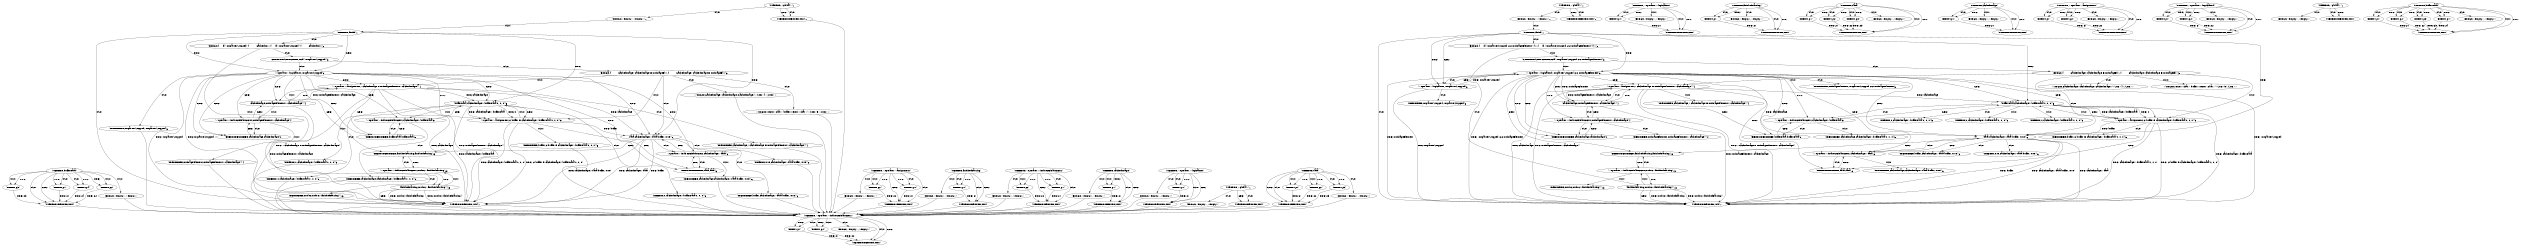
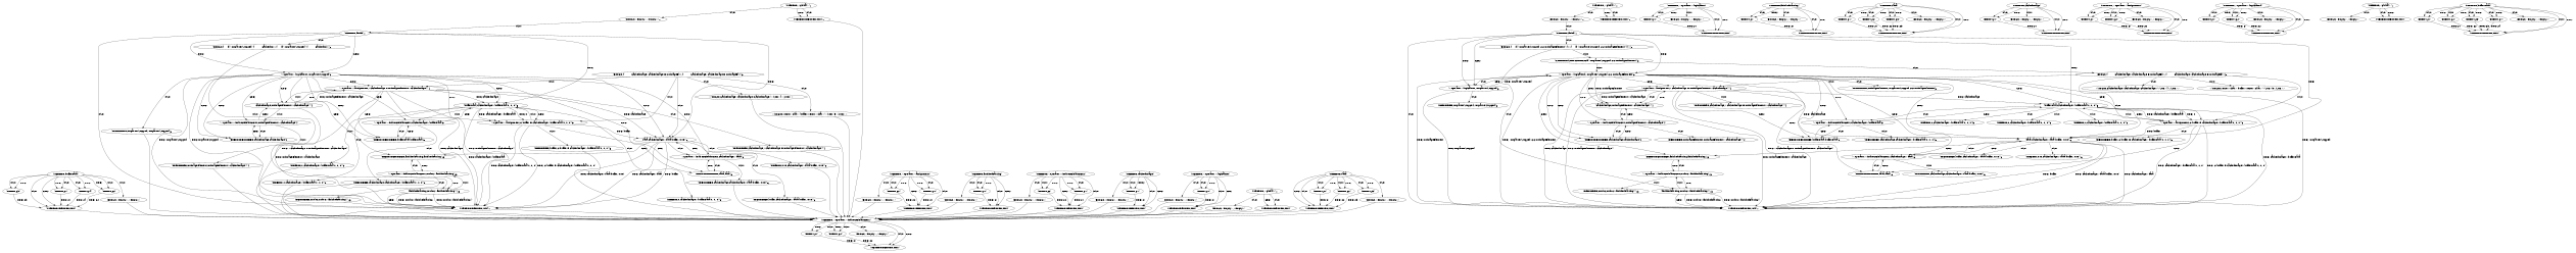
  digraph {
    n1 [label=<(METHOD,bufferData)>]
    n2 [label=<(PARAM,p1)>]
    n3 [label=<(PARAM,p2)>]
    n4 [label=<(PARAM,p3)>]
    n5 [label=<(PARAM,p4)>]
    n6 [label=<(BLOCK,&lt;empty&gt;,&lt;empty&gt;)>]
    n7 [label=<(METHOD_RETURN,ANY)>]
    n8 [label=<(METHOD,&lt;operator&gt;.indirectFieldAccess)>]
    n9 [label=<(METHOD,&lt;global&gt;)<SUB>1</SUB>>]
    n10 [label=<(BLOCK,&lt;empty&gt;,&lt;empty&gt;)<SUB>1</SUB>>]
    n11 [label=<(METHOD_RETURN,ANY)<SUB>1</SUB>>]
    n12 [label=<(METHOD,finish)<SUB>1</SUB>>]
    n13 [label=<(BLOCK,{     if (!m_parserStopped) {          CachedIm...,{     if (!m_parserStopped) {          CachedIm...)<SUB>2</SUB>>]
    n14 [label=<(&lt;operator&gt;.logicalNot,!m_parserStopped)<SUB>3</SUB>>]
    n15 [label=<(bufferData,cachedImage-&gt;bufferData(0, 0, 0))<SUB>5</SUB>>]
    n16 [label=<(data,cachedImage-&gt;data(buffer, true))<SUB>6</SUB>>]
    n17 [label=<(METHOD_RETURN,void)<SUB>1</SUB>>]
-   n18 [label=<(CONTROL_STRUCTURE,IF,if (!m_parserStopped))<SUB>3</SUB>>]
    n19 [label=<(finishedParsing,m_doc-&gt;finishedParsing())<SUB>13</SUB>>]
    n20 [label=<(BLOCK,{          CachedImage* cachedImage = m_imageEl...,{          CachedImage* cachedImage = m_imageEl...)<SUB>3</SUB>>]
    n21 [label=<(IDENTIFIER,m_parserStopped,!m_parserStopped)<SUB>3</SUB>>]
    n22 [label=<(&lt;operator&gt;.assignment,* cachedImage = m_imageElement-&gt;cachedImage())<SUB>4</SUB>>]
    n23 [label=<(cachedImage,m_imageElement-&gt;cachedImage())<SUB>4</SUB>>]
    n24 [label=<(&lt;operator&gt;.indirectFieldAccess,m_imageElement-&gt;cachedImage)<SUB>4</SUB>>]
    n25 [label=<(FIELD_IDENTIFIER,cachedImage,cachedImage)<SUB>4</SUB>>]
    n26 [label=<(&lt;operator&gt;.assignment,&amp; buffer = cachedImage-&gt;bufferData(0, 0, 0))<SUB>5</SUB>>]
    n27 [label=<(&lt;operator&gt;.indirectFieldAccess,cachedImage-&gt;bufferData)<SUB>5</SUB>>]
    n28 [label=<(FIELD_IDENTIFIER,bufferData,bufferData)<SUB>5</SUB>>]
    n29 [label=<(&lt;operator&gt;.indirectFieldAccess,cachedImage-&gt;data)<SUB>6</SUB>>]
    n30 [label=<(FIELD_IDENTIFIER,data,data)<SUB>6</SUB>>]
    n31 [label=<(FIELD_IDENTIFIER,finishedParsing,finishedParsing)<SUB>13</SUB>>]
    n32 [label="<(LOCAL,CachedImage* cachedImage: CachedImage*)<SUB>4</SUB>>"]
    n33 [label="<(LOCAL,Vector&lt;char&gt; buffer: Vector&lt;char&gt;)<SUB>5</SUB>>"]
    n34 [label=<(IDENTIFIER,cachedImage,* cachedImage = m_imageElement-&gt;cachedImage())<SUB>4</SUB>>]
    n35 [label=<(IDENTIFIER,m_imageElement,m_imageElement-&gt;cachedImage())<SUB>4</SUB>>]
    n36 [label=<(IDENTIFIER,buffer,&amp; buffer = cachedImage-&gt;bufferData(0, 0, 0))<SUB>5</SUB>>]
    n37 [label=<(LITERAL,0,cachedImage-&gt;bufferData(0, 0, 0))<SUB>5</SUB>>]
    n38 [label=<(LITERAL,0,cachedImage-&gt;bufferData(0, 0, 0))<SUB>5</SUB>>]
    n39 [label=<(LITERAL,0,cachedImage-&gt;bufferData(0, 0, 0))<SUB>5</SUB>>]
    n40 [label=<(IDENTIFIER,cachedImage,cachedImage-&gt;bufferData(0, 0, 0))<SUB>5</SUB>>]
    n41 [label=<(IDENTIFIER,buffer,cachedImage-&gt;data(buffer, true))<SUB>6</SUB>>]
    n42 [label=<(LITERAL,true,cachedImage-&gt;data(buffer, true))<SUB>6</SUB>>]
    n43 [label=<(IDENTIFIER,cachedImage,cachedImage-&gt;data(buffer, true))<SUB>6</SUB>>]
    n44 [label=<(&lt;operator&gt;.indirectFieldAccess,m_doc-&gt;finishedParsing)<SUB>13</SUB>>]
    n45 [label=<(IDENTIFIER,m_doc,m_doc-&gt;finishedParsing())<SUB>13</SUB>>]
    n46 [label=<(METHOD,&lt;operator&gt;.assignment)>]
    n47 [label=<(PARAM,p1)>]
    n48 [label=<(PARAM,p2)>]
    n49 [label=<(BLOCK,&lt;empty&gt;,&lt;empty&gt;)>]
    n50 [label=<(METHOD_RETURN,ANY)>]
    n51 [label=<(METHOD,finishedParsing)>]
    n52 [label=<(PARAM,p1)>]
    n53 [label=<(BLOCK,&lt;empty&gt;,&lt;empty&gt;)>]
    n54 [label=<(METHOD_RETURN,ANY)>]
    n55 [label=<(METHOD,&lt;operator&gt;.indirectFieldAccess)>]
    n56 [label=<(PARAM,p1)>]
    n57 [label=<(PARAM,p2)>]
    n58 [label=<(BLOCK,&lt;empty&gt;,&lt;empty&gt;)>]
    n59 [label=<(METHOD_RETURN,ANY)>]
    n60 [label=<(METHOD,cachedImage)>]
    n61 [label=<(PARAM,p1)>]
    n62 [label=<(BLOCK,&lt;empty&gt;,&lt;empty&gt;)>]
    n63 [label=<(METHOD_RETURN,ANY)>]
    n64 [label=<(METHOD,&lt;operator&gt;.logicalNot)>]
    n65 [label=<(PARAM,p1)>]
    n66 [label=<(BLOCK,&lt;empty&gt;,&lt;empty&gt;)>]
    n67 [label=<(METHOD_RETURN,ANY)>]
    n68 [label=<(METHOD,&lt;global&gt;)<SUB>1</SUB>>]
    n69 [label=<(BLOCK,&lt;empty&gt;,&lt;empty&gt;)>]
    n70 [label=<(METHOD_RETURN,ANY)>]
    n71 [label=<(METHOD,data)>]
    n72 [label=<(PARAM,p1)>]
    n73 [label=<(PARAM,p2)>]
    n74 [label=<(PARAM,p3)>]
    n75 [label=<(BLOCK,&lt;empty&gt;,&lt;empty&gt;)>]
    n76 [label=<(METHOD_RETURN,ANY)>]
    n77 [label=<(PARAM,p1)>]
    n78 [label=<(PARAM,p2)>]
    n79 [label=<(BLOCK,&lt;empty&gt;,&lt;empty&gt;)>]
    n80 [label=<(METHOD_RETURN,ANY)>]
    n81 [label=<(METHOD,&lt;global&gt;)<SUB>1</SUB>>]
    n82 [label=<(BLOCK,&lt;empty&gt;,&lt;empty&gt;)<SUB>1</SUB>>]
    n83 [label=<(METHOD_RETURN,ANY)<SUB>1</SUB>>]
    n84 [label=<(METHOD,finish)<SUB>1</SUB>>]
    n85 [label=<(BLOCK,{     if (!m_parserStopped &amp;&amp; m_imageElement) {...,{     if (!m_parserStopped &amp;&amp; m_imageElement) {...)<SUB>2</SUB>>]
    n86 [label=<(&lt;operator&gt;.logicalAnd,!m_parserStopped &amp;&amp; m_imageElement)<SUB>3</SUB>>]
    n87 [label=<(&lt;operator&gt;.logicalNot,!m_parserStopped)<SUB>3</SUB>>]
    n88 [label=<(bufferData,cachedImage-&gt;bufferData(0, 0, 0))<SUB>5</SUB>>]
    n89 [label=<(data,cachedImage-&gt;data(buffer, true))<SUB>6</SUB>>]
    n90 [label=<(METHOD_RETURN,void)<SUB>1</SUB>>]
    n91 [label=<(CONTROL_STRUCTURE,IF,if (!m_parserStopped &amp;&amp; m_imageElement))<SUB>3</SUB>>]
    n92 [label=<(finishedParsing,m_doc-&gt;finishedParsing())<SUB>13</SUB>>]
    n93 [label=<(BLOCK,{          CachedImage* cachedImage = m_imageEl...,{          CachedImage* cachedImage = m_imageEl...)<SUB>3</SUB>>]
    n94 [label=<(IDENTIFIER,m_imageElement,!m_parserStopped &amp;&amp; m_imageElement)<SUB>3</SUB>>]
    n95 [label=<(&lt;operator&gt;.assignment,* cachedImage = m_imageElement-&gt;cachedImage())<SUB>4</SUB>>]
    n96 [label=<(cachedImage,m_imageElement-&gt;cachedImage())<SUB>4</SUB>>]
    n97 [label=<(&lt;operator&gt;.indirectFieldAccess,m_imageElement-&gt;cachedImage)<SUB>4</SUB>>]
    n98 [label=<(FIELD_IDENTIFIER,cachedImage,cachedImage)<SUB>4</SUB>>]
    n99 [label=<(&lt;operator&gt;.assignment,&amp; buffer = cachedImage-&gt;bufferData(0, 0, 0))<SUB>5</SUB>>]
    n100 [label=<(&lt;operator&gt;.indirectFieldAccess,cachedImage-&gt;bufferData)<SUB>5</SUB>>]
    n101 [label=<(FIELD_IDENTIFIER,bufferData,bufferData)<SUB>5</SUB>>]
    n102 [label=<(&lt;operator&gt;.indirectFieldAccess,cachedImage-&gt;data)<SUB>6</SUB>>]
    n103 [label=<(FIELD_IDENTIFIER,data,data)<SUB>6</SUB>>]
    n104 [label=<(FIELD_IDENTIFIER,finishedParsing,finishedParsing)<SUB>13</SUB>>]
    n105 [label=<(IDENTIFIER,m_parserStopped,!m_parserStopped)<SUB>3</SUB>>]
    n106 [label="<(LOCAL,CachedImage* cachedImage: CachedImage*)<SUB>4</SUB>>"]
    n107 [label="<(LOCAL,Vector&lt;char&gt; buffer: Vector&lt;char&gt;)<SUB>5</SUB>>"]
    n108 [label=<(IDENTIFIER,cachedImage,* cachedImage = m_imageElement-&gt;cachedImage())<SUB>4</SUB>>]
    n109 [label=<(IDENTIFIER,m_imageElement,m_imageElement-&gt;cachedImage())<SUB>4</SUB>>]
    n110 [label=<(IDENTIFIER,buffer,&amp; buffer = cachedImage-&gt;bufferData(0, 0, 0))<SUB>5</SUB>>]
    n111 [label=<(LITERAL,0,cachedImage-&gt;bufferData(0, 0, 0))<SUB>5</SUB>>]
    n112 [label=<(LITERAL,0,cachedImage-&gt;bufferData(0, 0, 0))<SUB>5</SUB>>]
    n113 [label=<(LITERAL,0,cachedImage-&gt;bufferData(0, 0, 0))<SUB>5</SUB>>]
    n114 [label=<(IDENTIFIER,cachedImage,cachedImage-&gt;bufferData(0, 0, 0))<SUB>5</SUB>>]
    n115 [label=<(IDENTIFIER,buffer,cachedImage-&gt;data(buffer, true))<SUB>6</SUB>>]
    n116 [label=<(LITERAL,true,cachedImage-&gt;data(buffer, true))<SUB>6</SUB>>]
    n117 [label=<(IDENTIFIER,cachedImage,cachedImage-&gt;data(buffer, true))<SUB>6</SUB>>]
    n118 [label=<(&lt;operator&gt;.indirectFieldAccess,m_doc-&gt;finishedParsing)<SUB>13</SUB>>]
    n119 [label=<(IDENTIFIER,m_doc,m_doc-&gt;finishedParsing())<SUB>13</SUB>>]
    n120 [label=<(METHOD,&lt;operator&gt;.logicalNot)>]
    n121 [label=<(PARAM,p1)>]
    n122 [label=<(BLOCK,&lt;empty&gt;,&lt;empty&gt;)>]
    n123 [label=<(METHOD_RETURN,ANY)>]
    n124 [label=<(METHOD,finishedParsing)>]
    n125 [label=<(PARAM,p1)>]
    n126 [label=<(BLOCK,&lt;empty&gt;,&lt;empty&gt;)>]
    n127 [label=<(METHOD_RETURN,ANY)>]
    n128 [label=<(METHOD,data)>]
    n129 [label=<(PARAM,p1)>]
    n130 [label=<(PARAM,p2)>]
    n131 [label=<(PARAM,p3)>]
    n132 [label=<(BLOCK,&lt;empty&gt;,&lt;empty&gt;)>]
    n133 [label=<(METHOD_RETURN,ANY)>]
    n134 [label=<(METHOD,cachedImage)>]
    n135 [label=<(PARAM,p1)>]
    n136 [label=<(BLOCK,&lt;empty&gt;,&lt;empty&gt;)>]
    n137 [label=<(METHOD_RETURN,ANY)>]
    n138 [label=<(METHOD,&lt;operator&gt;.assignment)>]
    n139 [label=<(PARAM,p1)>]
    n140 [label=<(PARAM,p2)>]
    n141 [label=<(BLOCK,&lt;empty&gt;,&lt;empty&gt;)>]
    n142 [label=<(METHOD_RETURN,ANY)>]
    n143 [label=<(METHOD,&lt;operator&gt;.logicalAnd)>]
    n144 [label=<(PARAM,p1)>]
    n145 [label=<(PARAM,p2)>]
    n146 [label=<(BLOCK,&lt;empty&gt;,&lt;empty&gt;)>]
    n147 [label=<(METHOD_RETURN,ANY)>]
    n148 [label=<(METHOD,&lt;global&gt;)<SUB>1</SUB>>]
    n149 [label=<(BLOCK,&lt;empty&gt;,&lt;empty&gt;)>]
    n150 [label=<(METHOD_RETURN,ANY)>]
    n151 [label=<(METHOD,bufferData)>]
    n152 [label=<(PARAM,p1)>]
    n153 [label=<(PARAM,p2)>]
    n154 [label=<(PARAM,p3)>]
    n155 [label=<(PARAM,p4)>]
    n156 [label=<(BLOCK,&lt;empty&gt;,&lt;empty&gt;)>]
    n157 [label=<(METHOD_RETURN,ANY)>]
    n1 -> n2 [label="AST: "]
    n1 -> n2 [label="DDG: "]
    n1 -> n3 [label="AST: "]
    n1 -> n3 [label="DDG: "]
    n1 -> n4 [label="AST: "]
    n1 -> n4 [label="DDG: "]
    n1 -> n5 [label="AST: "]
    n1 -> n5 [label="DDG: "]
    n1 -> n6 [label="AST: "]
    n1 -> n7 [label="AST: "]
    n1 -> n7 [label="CFG: "]
    n2 -> n7 [label="DDG: p1"]
    n3 -> n7 [label="DDG: p2"]
    n4 -> n7 [label="DDG: p3"]
    n5 -> n7 [label="DDG: p4"]
    n6 -> n8
    n7 -> n8
    n8 -> n77 [label="AST: "]
    n8 -> n77 [label="DDG: "]
    n8 -> n78 [label="AST: "]
    n8 -> n78 [label="DDG: "]
    n8 -> n79 [label="AST: "]
    n8 -> n80 [label="AST: "]
    n8 -> n80 [label="CFG: "]
    n9 -> n10 [label="AST: "]
    n9 -> n11 [label="AST: "]
    n9 -> n11 [label="CFG: "]
    n10 -> n12 [label="AST: "]
    n11 -> n8
    n12 -> n13 [label="AST: "]
    n12 -> n14 [label="CFG: "]
    n12 -> n14 [label="DDG: "]
    n12 -> n15 [label="DDG: "]
    n12 -> n16 [label="DDG: "]
    n12 -> n17 [label="AST: "]
-   n13 -> n18 [label="AST: "]
    n13 -> n19 [label="AST: "]
    n14 -> n15 [label="CDG: "]
    n14 -> n16 [label="CDG: "]
    n14 -> n17 [label="DDG: !m_parserStopped"]
    n14 -> n17 [label="DDG: m_parserStopped"]
    n14 -> n21 [label="AST: "]
    n14 -> n22 [label="CDG: "]
    n14 -> n23 [label="CDG: "]
    n14 -> n24 [label="CDG: "]
    n14 -> n25 [label="CFG: "]
    n14 -> n25 [label="CDG: "]
    n14 -> n26 [label="CDG: "]
    n14 -> n27 [label="CDG: "]
    n14 -> n28 [label="CDG: "]
    n14 -> n29 [label="CDG: "]
    n14 -> n30 [label="CDG: "]
    n14 -> n31 [label="CFG: "]
    n15 -> n17 [label="DDG: cachedImage-&gt;bufferData"]
    n15 -> n26 [label="CFG: "]
    n15 -> n26 [label="DDG: cachedImage-&gt;bufferData"]
    n15 -> n26 [label="DDG: 0"]
    n15 -> n27 [label="AST: "]
    n15 -> n37 [label="AST: "]
    n15 -> n38 [label="AST: "]
    n15 -> n39 [label="AST: "]
    n16 -> n17 [label="DDG: cachedImage-&gt;data"]
    n16 -> n17 [label="DDG: buffer"]
    n16 -> n17 [label="DDG: cachedImage-&gt;data(buffer, true)"]
    n16 -> n29 [label="AST: "]
    n16 -> n31 [label="CFG: "]
    n16 -> n41 [label="AST: "]
    n16 -> n42 [label="AST: "]
    n17 -> n8
-   n18 -> n14 [label="AST: "]
-   n18 -> n20 [label="AST: "]
    n19 -> n17 [label="CFG: "]
    n19 -> n17 [label="DDG: m_doc-&gt;finishedParsing"]
    n19 -> n17 [label="DDG: m_doc-&gt;finishedParsing()"]
    n19 -> n44 [label="AST: "]
    n20 -> n16 [label="AST: "]
    n20 -> n22 [label="AST: "]
    n20 -> n26 [label="AST: "]
    n20 -> n32 [label="AST: "]
    n20 -> n33 [label="AST: "]
    n21 -> n8
    n22 -> n15 [label="DDG: cachedImage"]
    n22 -> n16 [label="DDG: cachedImage"]
    n22 -> n17 [label="DDG: cachedImage"]
    n22 -> n17 [label="DDG: m_imageElement-&gt;cachedImage()"]
    n22 -> n17 [label="DDG: * cachedImage = m_imageElement-&gt;cachedImage()"]
    n22 -> n23 [label="AST: "]
    n22 -> n28 [label="CFG: "]
    n22 -> n34 [label="AST: "]
    n23 -> n17 [label="DDG: m_imageElement-&gt;cachedImage"]
    n23 -> n22 [label="CFG: "]
    n23 -> n22 [label="DDG: m_imageElement-&gt;cachedImage"]
    n23 -> n24 [label="AST: "]
    n24 -> n23 [label="CFG: "]
    n24 -> n25 [label="AST: "]
    n24 -> n35 [label="AST: "]
    n25 -> n24 [label="CFG: "]
    n26 -> n15 [label="AST: "]
    n26 -> n16 [label="DDG: buffer"]
    n26 -> n17 [label="DDG: cachedImage-&gt;bufferData(0, 0, 0)"]
    n26 -> n17 [label="DDG: &amp; buffer = cachedImage-&gt;bufferData(0, 0, 0)"]
    n26 -> n30 [label="CFG: "]
    n26 -> n36 [label="AST: "]
    n27 -> n15 [label="CFG: "]
    n27 -> n28 [label="AST: "]
    n27 -> n40 [label="AST: "]
    n28 -> n27 [label="CFG: "]
    n29 -> n16 [label="CFG: "]
    n29 -> n30 [label="AST: "]
    n29 -> n43 [label="AST: "]
    n30 -> n29 [label="CFG: "]
    n31 -> n44 [label="CFG: "]
    n32 -> n8
    n33 -> n8
    n34 -> n8
    n35 -> n8
    n36 -> n8
    n37 -> n8
    n38 -> n8
    n39 -> n8
    n40 -> n8
    n41 -> n8
    n42 -> n8
    n43 -> n8
    n44 -> n19 [label="CFG: "]
    n44 -> n31 [label="AST: "]
    n44 -> n45 [label="AST: "]
    n45 -> n8
    n46 -> n47 [label="AST: "]
    n46 -> n47 [label="DDG: "]
    n46 -> n48 [label="AST: "]
    n46 -> n48 [label="DDG: "]
    n46 -> n49 [label="AST: "]
    n46 -> n50 [label="AST: "]
    n46 -> n50 [label="CFG: "]
    n47 -> n50 [label="DDG: p1"]
    n48 -> n50 [label="DDG: p2"]
    n49 -> n8
    n50 -> n8
    n51 -> n52 [label="AST: "]
    n51 -> n52 [label="DDG: "]
    n51 -> n53 [label="AST: "]
    n51 -> n54 [label="AST: "]
    n51 -> n54 [label="CFG: "]
    n52 -> n54 [label="DDG: p1"]
    n53 -> n8
    n54 -> n8
    n55 -> n56 [label="AST: "]
    n55 -> n56 [label="DDG: "]
    n55 -> n57 [label="AST: "]
    n55 -> n57 [label="DDG: "]
    n55 -> n58 [label="AST: "]
    n55 -> n59 [label="AST: "]
    n55 -> n59 [label="CFG: "]
    n56 -> n59 [label="DDG: p1"]
    n57 -> n59 [label="DDG: p2"]
    n58 -> n8
    n59 -> n8
    n60 -> n61 [label="AST: "]
    n60 -> n61 [label="DDG: "]
    n60 -> n62 [label="AST: "]
    n60 -> n63 [label="AST: "]
    n60 -> n63 [label="CFG: "]
    n61 -> n63 [label="DDG: p1"]
    n62 -> n8
    n63 -> n8
    n64 -> n65 [label="AST: "]
    n64 -> n65 [label="DDG: "]
    n64 -> n66 [label="AST: "]
    n64 -> n67 [label="AST: "]
    n64 -> n67 [label="CFG: "]
    n65 -> n67 [label="DDG: p1"]
    n66 -> n8
    n67 -> n8
    n68 -> n69 [label="AST: "]
    n68 -> n70 [label="AST: "]
    n68 -> n70 [label="CFG: "]
    n69 -> n8
    n70 -> n8
    n71 -> n72 [label="AST: "]
    n71 -> n72 [label="DDG: "]
    n71 -> n73 [label="AST: "]
    n71 -> n73 [label="DDG: "]
    n71 -> n74 [label="AST: "]
    n71 -> n74 [label="DDG: "]
    n71 -> n75 [label="AST: "]
    n71 -> n76 [label="AST: "]
    n71 -> n76 [label="CFG: "]
    n72 -> n76 [label="DDG: p1"]
    n73 -> n76 [label="DDG: p2"]
    n74 -> n76 [label="DDG: p3"]
    n75 -> n8
    n76 -> n8
    n77 -> n80 [label="DDG: p1"]
    n78 -> n80 [label="DDG: p2"]
    n81 -> n82 [label="AST: "]
    n81 -> n83 [label="AST: "]
    n81 -> n83 [label="CFG: "]
    n82 -> n84 [label="AST: "]
    n84 -> n85 [label="AST: "]
    n84 -> n86 [label="DDG: "]
    n84 -> n87 [label="CFG: "]
    n84 -> n87 [label="DDG: "]
    n84 -> n88 [label="DDG: "]
    n84 -> n89 [label="DDG: "]
    n84 -> n90 [label="AST: "]
    n85 -> n91 [label="AST: "]
    n85 -> n92 [label="AST: "]
    n86 -> n87 [label="AST: "]
    n86 -> n88 [label="CDG: "]
    n86 -> n89 [label="CDG: "]
    n86 -> n90 [label="DDG: !m_parserStopped"]
    n86 -> n90 [label="DDG: m_imageElement"]
    n86 -> n90 [label="DDG: !m_parserStopped &amp;&amp; m_imageElement"]
    n86 -> n94 [label="AST: "]
    n86 -> n95 [label="CDG: "]
    n86 -> n96 [label="DDG: m_imageElement"]
    n86 -> n96 [label="CDG: "]
    n86 -> n97 [label="CDG: "]
    n86 -> n98 [label="CFG: "]
    n86 -> n98 [label="CDG: "]
    n86 -> n99 [label="CDG: "]
    n86 -> n100 [label="CDG: "]
    n86 -> n101 [label="CDG: "]
    n86 -> n102 [label="CDG: "]
    n86 -> n103 [label="CDG: "]
    n86 -> n104 [label="CFG: "]
    n87 -> n86 [label="CFG: "]
    n87 -> n86 [label="DDG: m_parserStopped"]
    n87 -> n90 [label="DDG: m_parserStopped"]
    n87 -> n105 [label="AST: "]
    n88 -> n90 [label="DDG: cachedImage-&gt;bufferData"]
    n88 -> n99 [label="CFG: "]
    n88 -> n99 [label="DDG: cachedImage-&gt;bufferData"]
    n88 -> n99 [label="DDG: 0"]
    n88 -> n100 [label="AST: "]
    n88 -> n111 [label="AST: "]
    n88 -> n112 [label="AST: "]
    n88 -> n113 [label="AST: "]
    n89 -> n90 [label="DDG: cachedImage-&gt;data"]
    n89 -> n90 [label="DDG: buffer"]
    n89 -> n90 [label="DDG: cachedImage-&gt;data(buffer, true)"]
    n89 -> n102 [label="AST: "]
    n89 -> n104 [label="CFG: "]
    n89 -> n115 [label="AST: "]
    n89 -> n116 [label="AST: "]
    n91 -> n86 [label="AST: "]
    n91 -> n93 [label="AST: "]
    n92 -> n90 [label="CFG: "]
    n92 -> n90 [label="DDG: m_doc-&gt;finishedParsing"]
    n92 -> n90 [label="DDG: m_doc-&gt;finishedParsing()"]
    n92 -> n118 [label="AST: "]
    n93 -> n89 [label="AST: "]
    n93 -> n95 [label="AST: "]
    n93 -> n99 [label="AST: "]
    n93 -> n106 [label="AST: "]
    n93 -> n107 [label="AST: "]
    n95 -> n88 [label="DDG: cachedImage"]
    n95 -> n89 [label="DDG: cachedImage"]
    n95 -> n90 [label="DDG: cachedImage"]
    n95 -> n90 [label="DDG: m_imageElement-&gt;cachedImage()"]
    n95 -> n90 [label="DDG: * cachedImage = m_imageElement-&gt;cachedImage()"]
    n95 -> n96 [label="AST: "]
    n95 -> n101 [label="CFG: "]
    n95 -> n108 [label="AST: "]
    n96 -> n90 [label="DDG: m_imageElement-&gt;cachedImage"]
    n96 -> n95 [label="CFG: "]
    n96 -> n95 [label="DDG: m_imageElement-&gt;cachedImage"]
    n96 -> n97 [label="AST: "]
    n97 -> n96 [label="CFG: "]
    n97 -> n98 [label="AST: "]
    n97 -> n109 [label="AST: "]
    n98 -> n97 [label="CFG: "]
    n99 -> n88 [label="AST: "]
    n99 -> n89 [label="DDG: buffer"]
    n99 -> n90 [label="DDG: cachedImage-&gt;bufferData(0, 0, 0)"]
    n99 -> n90 [label="DDG: &amp; buffer = cachedImage-&gt;bufferData(0, 0, 0)"]
    n99 -> n103 [label="CFG: "]
    n99 -> n110 [label="AST: "]
    n100 -> n88 [label="CFG: "]
    n100 -> n101 [label="AST: "]
    n100 -> n114 [label="AST: "]
    n101 -> n100 [label="CFG: "]
    n102 -> n89 [label="CFG: "]
    n102 -> n103 [label="AST: "]
    n102 -> n117 [label="AST: "]
    n103 -> n102 [label="CFG: "]
    n104 -> n118 [label="CFG: "]
    n118 -> n92 [label="CFG: "]
    n118 -> n104 [label="AST: "]
    n118 -> n119 [label="AST: "]
    n120 -> n121 [label="AST: "]
    n120 -> n121 [label="DDG: "]
    n120 -> n122 [label="AST: "]
    n120 -> n123 [label="AST: "]
    n120 -> n123 [label="CFG: "]
    n121 -> n123 [label="DDG: p1"]
    n124 -> n125 [label="AST: "]
    n124 -> n125 [label="DDG: "]
    n124 -> n126 [label="AST: "]
    n124 -> n127 [label="AST: "]
    n124 -> n127 [label="CFG: "]
    n125 -> n127 [label="DDG: p1"]
    n128 -> n129 [label="AST: "]
    n128 -> n129 [label="DDG: "]
    n128 -> n130 [label="AST: "]
    n128 -> n130 [label="DDG: "]
    n128 -> n131 [label="AST: "]
    n128 -> n131 [label="DDG: "]
    n128 -> n132 [label="AST: "]
    n128 -> n133 [label="AST: "]
    n128 -> n133 [label="CFG: "]
    n129 -> n133 [label="DDG: p1"]
    n130 -> n133 [label="DDG: p2"]
    n131 -> n133 [label="DDG: p3"]
    n134 -> n135 [label="AST: "]
    n134 -> n135 [label="DDG: "]
    n134 -> n136 [label="AST: "]
    n134 -> n137 [label="AST: "]
    n134 -> n137 [label="CFG: "]
    n135 -> n137 [label="DDG: p1"]
    n138 -> n139 [label="AST: "]
    n138 -> n139 [label="DDG: "]
    n138 -> n140 [label="AST: "]
    n138 -> n140 [label="DDG: "]
    n138 -> n141 [label="AST: "]
    n138 -> n142 [label="AST: "]
    n138 -> n142 [label="CFG: "]
    n139 -> n142 [label="DDG: p1"]
    n140 -> n142 [label="DDG: p2"]
    n143 -> n144 [label="AST: "]
    n143 -> n144 [label="DDG: "]
    n143 -> n145 [label="AST: "]
    n143 -> n145 [label="DDG: "]
    n143 -> n146 [label="AST: "]
    n143 -> n147 [label="AST: "]
    n143 -> n147 [label="CFG: "]
    n144 -> n147 [label="DDG: p1"]
    n145 -> n147 [label="DDG: p2"]
    n148 -> n149 [label="AST: "]
    n148 -> n150 [label="AST: "]
    n148 -> n150 [label="CFG: "]
    n151 -> n152 [label="AST: "]
    n151 -> n152 [label="DDG: "]
    n151 -> n153 [label="AST: "]
    n151 -> n153 [label="DDG: "]
    n151 -> n154 [label="AST: "]
    n151 -> n154 [label="DDG: "]
    n151 -> n155 [label="AST: "]
    n151 -> n155 [label="DDG: "]
    n151 -> n156 [label="AST: "]
    n151 -> n157 [label="AST: "]
    n151 -> n157 [label="CFG: "]
    n152 -> n157 [label="DDG: p1"]
    n153 -> n157 [label="DDG: p2"]
    n154 -> n157 [label="DDG: p3"]
    n155 -> n157 [label="DDG: p4"]
  }
